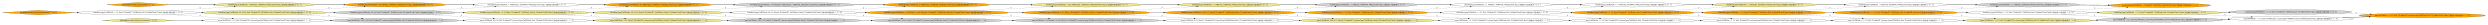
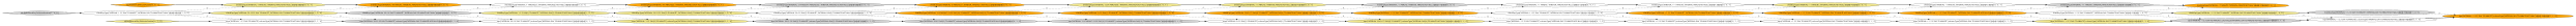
  digraph {
    rankdir=LR
    fontname=Ubuntu
    node [fillcolor=white shape=ellipse style=filled fontname=Ubuntu]
    edge [style=bold fontname=Ubuntu]
    n1 [fillcolor=orange label="expr(\"INTERVAL -'+1 2:3' DAY TO MINUTE\").columnType(\"INTERVAL DAY TO MINUTE NOT NULL\")@@@19@@@['0', '1', '0']"]
    n2 [fillcolor=lightgrey label="expr(\"INTERVAL '99 23:59' DAY TO MINUTE\").columnType(\"INTERVAL DAY TO MINUTE NOT NULL\")@@@4@@@['0', '1', '0']"]
    n3 [label="expr(\"INTERVAL '99 0:0' DAY TO MINUTE\").columnType(\"INTERVAL DAY TO MINUTE NOT NULL\")@@@5@@@['0', '1', '0']"]
    n4 [label="checkExpType(\"INTERVAL '1 2:3' DAY TO MINUTE\",\"INTERVAL DAY TO MINUTE NOT NULL\")@@@3@@@['1', '0', '0']"]
    n5 [label="expr(\"INTERVAL '1 2:3' DAY TO MINUTE\").columnType(\"INTERVAL DAY TO MINUTE NOT NULL\")@@@3@@@['0', '1', '0']"]
    n6 [fillcolor=khaki label="checkExpType(\"INTERVAL '99 23:59' DAY TO MINUTE\",\"INTERVAL DAY TO MINUTE NOT NULL\")@@@4@@@['1', '0', '0']"]
    n7 [fillcolor=khaki label="checkExpType(\"INTERVAL '1' MINUTE\",\"INTERVAL MINUTE NOT NULL\")@@@3@@@['0', '0', '1']"]
    n8 [fillcolor=khaki label="checkExpType(\"INTERVAL -'-1 2:3' DAY TO MINUTE\",\"INTERVAL DAY TO MINUTE NOT NULL\")@@@18@@@['1', '0', '0']"]
    n9 [label="expr(\"INTERVAL -'-1 2:3' DAY TO MINUTE\").columnType(\"INTERVAL DAY TO MINUTE NOT NULL\")@@@18@@@['0', '1', '0']"]
    n10 [fillcolor=lightgrey label="checkExpType(\"INTERVAL -'+1 2:3' DAY TO MINUTE\",\"INTERVAL DAY TO MINUTE NOT NULL\")@@@19@@@['1', '0', '0']"]
    n11 [fillcolor=orange label="checkExpType(\"INTERVAL +'1 2:3' DAY TO MINUTE\",\"INTERVAL DAY TO MINUTE NOT NULL\")@@@14@@@['1', '0', '0']"]
    n12 [label="expr(\"INTERVAL +'1 2:3' DAY TO MINUTE\").columnType(\"INTERVAL DAY TO MINUTE NOT NULL\")@@@14@@@['0', '1', '0']"]
    n13 [fillcolor=khaki label="checkExpType(\"INTERVAL +'-1' MINUTE\",\"INTERVAL MINUTE NOT NULL\")@@@14@@@['0', '0', '1']"]
    n14 [fillcolor=orange label="checkExpType(\"INTERVAL +'-1 2:3' DAY TO MINUTE\",\"INTERVAL DAY TO MINUTE NOT NULL\")@@@15@@@['1', '0', '0']"]
    n15 [fillcolor=orange label="checkExpType(\"INTERVAL +'+1 2:3' DAY TO MINUTE\",\"INTERVAL DAY TO MINUTE NOT NULL\")@@@16@@@['1', '0', '0']"]
    n16 [fillcolor=lightgrey label="checkExpType(\"INTERVAL -'+1' MINUTE\",\"INTERVAL MINUTE NOT NULL\")@@@16@@@['0', '0', '1']"]
    n17 [label="checkExpType(\"INTERVAL -'1 2:3' DAY TO MINUTE\",\"INTERVAL DAY TO MINUTE NOT NULL\")@@@17@@@['1', '0', '0']"]
    n18 [fillcolor=khaki label="expr(\"INTERVAL +'+1 2:3' DAY TO MINUTE\").columnType(\"INTERVAL DAY TO MINUTE NOT NULL\")@@@16@@@['0', '1', '0']"]
-   n19 [fillcolor=orange label="subTestIntervalDayToMinutePositive['1', '0', '0']" shape=diamond]
+   n19 [fillcolor=lightgrey label="subTestIntervalDayToMinutePositive['1', '0', '0']" shape=diamond]
    n20 [label="expr(\"INTERVAL +'-1 2:3' DAY TO MINUTE\").columnType(\"INTERVAL DAY TO MINUTE NOT NULL\")@@@15@@@['0', '1', '0']"]
    n21 [fillcolor=orange label="checkExpType(\"INTERVAL -'-1' MINUTE\",\"INTERVAL MINUTE NOT NULL\")@@@17@@@['0', '0', '1']"]
    n22 [label="checkExpType(\"INTERVAL '99 0:0' DAY(2) TO MINUTE\",\"INTERVAL DAY(2) TO MINUTE NOT NULL\")@@@8@@@['1', '0', '0']"]
    n23 [fillcolor=orange label="checkExpType(\"INTERVAL '2147483647 23:59' DAY(10) TO MINUTE\",\"INTERVAL DAY(10) TO MINUTE NOT NULL\")@@@9@@@['1', '0', '0']"]
    n24 [fillcolor=lightgrey label="expr(\"INTERVAL '99 0:0' DAY(2) TO MINUTE\").columnType(\"INTERVAL DAY(2) TO MINUTE NOT NULL\")@@@8@@@['0', '1', '0']"]
    n25 [fillcolor=orange label="checkExpType(\"INTERVAL '0' MINUTE(1)\",\"INTERVAL MINUTE(1) NOT NULL\")@@@8@@@['0', '0', '1']"]
    n26 [label="checkExpType(\"INTERVAL +'+1' MINUTE\",\"INTERVAL MINUTE NOT NULL\")@@@13@@@['0', '0', '1']"]
    n27 [fillcolor=orange label="checkExpType(\"INTERVAL '2345 6:7' DAY(4) TO MINUTE\",\"INTERVAL DAY(4) TO MINUTE NOT NULL\")@@@11@@@['1', '0', '0']"]
    n28 [fillcolor=lightgrey label="checkExpType(\"INTERVAL '-1' MINUTE\",\"INTERVAL MINUTE NOT NULL\")@@@11@@@['0', '0', '1']"]
    n29 [fillcolor=orange label="checkExpType(\"INTERVAL '-1 2:3' DAY TO MINUTE\",\"INTERVAL DAY TO MINUTE NOT NULL\")@@@12@@@['1', '0', '0']"]
    n30 [fillcolor=khaki label="expr(\"INTERVAL '2345 6:7' DAY(4) TO MINUTE\").columnType(\"INTERVAL DAY(4) TO MINUTE NOT NULL\")@@@11@@@['0', '1', '0']"]
    n31 [fillcolor=orange label="checkExpType(\"INTERVAL '0 0:0' DAY(1) TO MINUTE\",\"INTERVAL DAY(1) TO MINUTE NOT NULL\")@@@10@@@['1', '0', '0']"]
    n32 [label="expr(\"INTERVAL '0 0:0' DAY(1) TO MINUTE\").columnType(\"INTERVAL DAY(1) TO MINUTE NOT NULL\")@@@10@@@['0', '1', '0']"]
    n33 [fillcolor=khaki label="checkExpType(\"INTERVAL '+1' MINUTE\",\"INTERVAL MINUTE NOT NULL\")@@@10@@@['0', '0', '1']"]
    n34 [fillcolor=khaki label="checkExpType(\"INTERVAL '1234' MINUTE(4)\",\"INTERVAL MINUTE(4) NOT NULL\")@@@9@@@['0', '0', '1']"]
    n35 [fillcolor=lightgrey label="expr(\"INTERVAL '2147483647 23:59' DAY(10) TO MINUTE\").columnType(\"INTERVAL DAY(10) TO MINUTE NOT NULL\")@@@9@@@['0', '1', '0']"]
    n36 [fillcolor=lightgrey label="expr(\"INTERVAL -'1 2:3' DAY TO MINUTE\").columnType(\"INTERVAL DAY TO MINUTE NOT NULL\")@@@17@@@['0', '1', '0']"]
    n37 [fillcolor=khaki label="checkExpType(\"INTERVAL '1 2:3' DAY(2) TO MINUTE\",\"INTERVAL DAY(2) TO MINUTE NOT NULL\")@@@6@@@['1', '0', '0']"]
    n38 [fillcolor=khaki label="checkExpType(\"INTERVAL '99 23:59' DAY(2) TO MINUTE\",\"INTERVAL DAY(2) TO MINUTE NOT NULL\")@@@7@@@['1', '0', '0']"]
    n39 [fillcolor=orange label="checkExpType(\"INTERVAL '99' MINUTE(2)\",\"INTERVAL MINUTE(2) NOT NULL\")@@@6@@@['0', '0', '1']"]
    n40 [fillcolor=khaki label="expr(\"INTERVAL '1 2:3' DAY(2) TO MINUTE\").columnType(\"INTERVAL DAY(2) TO MINUTE NOT NULL\")@@@6@@@['0', '1', '0']"]
    n41 [fillcolor=lightgrey label="expr(\"INTERVAL '99 23:59' DAY(2) TO MINUTE\").columnType(\"INTERVAL DAY(2) TO MINUTE NOT NULL\")@@@7@@@['0', '1', '0']"]
    n42 [fillcolor=lightgrey label="checkExpType(\"INTERVAL '2147483647' MINUTE(10)\",\"INTERVAL MINUTE(10) NOT NULL\")@@@7@@@['0', '0', '1']"]
    n43 [label="checkExpType(\"INTERVAL +'1' MINUTE\",\"INTERVAL MINUTE NOT NULL\")@@@12@@@['0', '0', '1']"]
    n44 [fillcolor=lightgrey label="checkExpType(\"INTERVAL '99 0:0' DAY TO MINUTE\",\"INTERVAL DAY TO MINUTE NOT NULL\")@@@5@@@['1', '0', '0']"]
    n45 [fillcolor=orange label="checkExpType(\"INTERVAL '99' MINUTE\",\"INTERVAL MINUTE NOT NULL\")@@@4@@@['0', '0', '1']"]
    n46 [label="expr(\"INTERVAL '+1 2:3' DAY TO MINUTE\").columnType(\"INTERVAL DAY TO MINUTE NOT NULL\")@@@13@@@['0', '1', '0']"]
    n47 [label="checkExpType(\"INTERVAL '1' MINUTE(2)\",\"INTERVAL MINUTE(2) NOT NULL\")@@@5@@@['0', '0', '1']"]
    n48 [label="expr(\"INTERVAL '-1 2:3' DAY TO MINUTE\").columnType(\"INTERVAL DAY TO MINUTE NOT NULL\")@@@12@@@['0', '1', '0']"]
    n49 [label="checkExpType(\"INTERVAL -'1' MINUTE\",\"INTERVAL MINUTE NOT NULL\")@@@15@@@['0', '0', '1']"]
    n50 [label="checkExpType(\"INTERVAL '+1 2:3' DAY TO MINUTE\",\"INTERVAL DAY TO MINUTE NOT NULL\")@@@13@@@['1', '0', '0']"]
    n51 [fillcolor=khaki label="subTestIntervalDayToMinutePositive['0', '1', '0']" shape=diamond]
    n52 [fillcolor=orange label="subTestIntervalMinutePositive['0', '0', '1']" shape=diamond]
    n2 -> n3
    n3 -> n40
    n4 -> n5 [label=0 style=dashed]
    n4 -> n6
    n4 -> n7 [label=0 style=dashed]
    n5 -> n2
    n6 -> n2 [label=0 style=dashed]
    n6 -> n44
    n6 -> n45 [label=0 style=dashed]
    n7 -> n45
    n8 -> n9 [label=0 style=dashed]
    n8 -> n10
    n9 -> n1
    n10 -> n1 [label=0 style=dashed]
    n11 -> n12 [label=0 style=dashed]
    n11 -> n13 [label=0 style=dashed]
    n11 -> n14
    n12 -> n20
    n13 -> n49
    n14 -> n15
    n14 -> n20 [label=0 style=dashed]
    n14 -> n49 [label=0 style=dashed]
    n15 -> n16 [label=0 style=dashed]
    n15 -> n17
    n15 -> n18 [label=0 style=dashed]
    n16 -> n21
    n17 -> n8
    n17 -> n21 [label=0 style=dashed]
    n17 -> n36 [label=0 style=dashed]
    n18 -> n36
    n19 -> n4
    n20 -> n18
    n22 -> n23
    n22 -> n24 [label=0 style=dashed]
    n22 -> n25 [label=0 style=dashed]
    n23 -> n31
    n23 -> n34 [label=0 style=dashed]
    n23 -> n35 [label=0 style=dashed]
    n24 -> n35
    n25 -> n34
    n26 -> n13
    n27 -> n28 [label=0 style=dashed]
    n27 -> n29
    n27 -> n30 [label=0 style=dashed]
    n28 -> n43
    n29 -> n43 [label=0 style=dashed]
    n29 -> n48 [label=0 style=dashed]
    n29 -> n50
    n30 -> n48
    n31 -> n27
    n31 -> n32 [label=0 style=dashed]
    n31 -> n33 [label=0 style=dashed]
    n32 -> n30
    n33 -> n28
    n34 -> n33
    n35 -> n32
    n36 -> n9
    n37 -> n38
    n37 -> n39 [label=0 style=dashed]
    n37 -> n40 [label=0 style=dashed]
    n38 -> n22
    n38 -> n41 [label=0 style=dashed]
    n38 -> n42 [label=0 style=dashed]
    n39 -> n42
    n40 -> n41
    n41 -> n24
    n42 -> n25
    n43 -> n26
    n44 -> n3 [label=0 style=dashed]
    n44 -> n37
    n44 -> n47 [label=0 style=dashed]
    n45 -> n47
    n46 -> n12
    n47 -> n39
    n48 -> n46
    n49 -> n16
    n50 -> n11
    n50 -> n26 [label=0 style=dashed]
    n50 -> n46 [label=0 style=dashed]
    n51 -> n5
    n52 -> n7
  }
